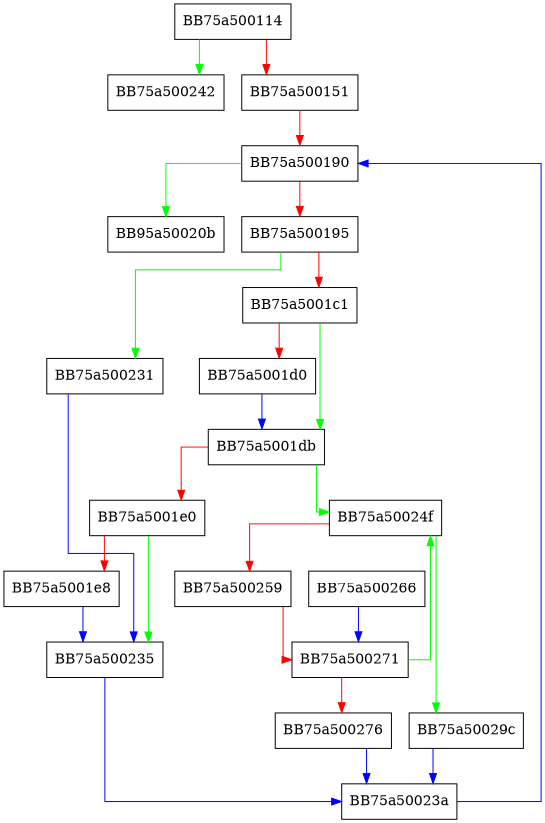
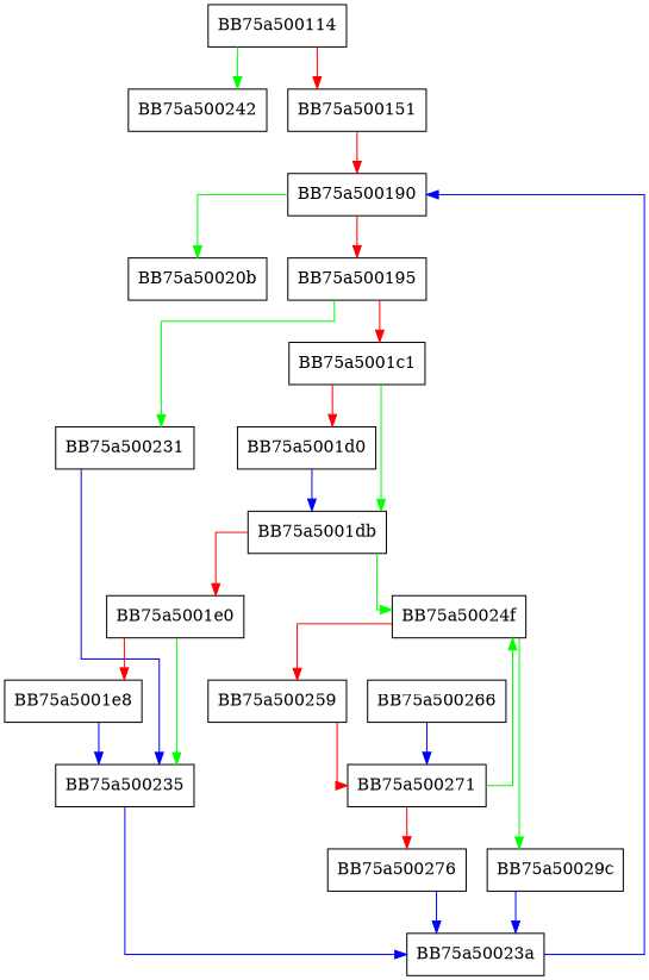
  digraph {
    splines=ortho
    node [shape=box]
    edge [color=red]
    BB75a500114
    BB75a500242
    BB75a500151
    BB75a500190
-   BB75a50020b [label=BB95a50020b]
+   BB75a50020b
    BB75a500195
    BB75a500231
    BB75a5001c1
    BB75a500235
    BB75a5001db
    BB75a5001d0
    BB75a50023a
    BB75a50024f
    BB75a5001e0
    BB75a50029c
    BB75a500259
    BB75a5001e8
    BB75a500271
    BB75a500276
    BB75a500266
    BB75a500114 -> BB75a500242 [color=green]
    BB75a500114 -> BB75a500151
    BB75a500151 -> BB75a500190
    BB75a500190 -> BB75a50020b [color=green]
    BB75a500190 -> BB75a500195
    BB75a500195 -> BB75a500231 [color=green]
    BB75a500195 -> BB75a5001c1
    BB75a500231 -> BB75a500235 [color=blue]
    BB75a5001c1 -> BB75a5001db [color=green]
    BB75a5001c1 -> BB75a5001d0
    BB75a500235 -> BB75a50023a [color=blue]
    BB75a5001db -> BB75a50024f [color=green]
    BB75a5001db -> BB75a5001e0
    BB75a5001d0 -> BB75a5001db [color=blue]
    BB75a50023a -> BB75a500190 [color=blue]
    BB75a50024f -> BB75a50029c [color=green]
    BB75a50024f -> BB75a500259
    BB75a5001e0 -> BB75a500235 [color=green]
    BB75a5001e0 -> BB75a5001e8
    BB75a50029c -> BB75a50023a [color=blue]
    BB75a500259 -> BB75a500271
    BB75a5001e8 -> BB75a500235 [color=blue]
    BB75a500271 -> BB75a50024f [color=green]
    BB75a500271 -> BB75a500276
    BB75a500276 -> BB75a50023a [color=blue]
    BB75a500266 -> BB75a500271 [color=blue]
  }
